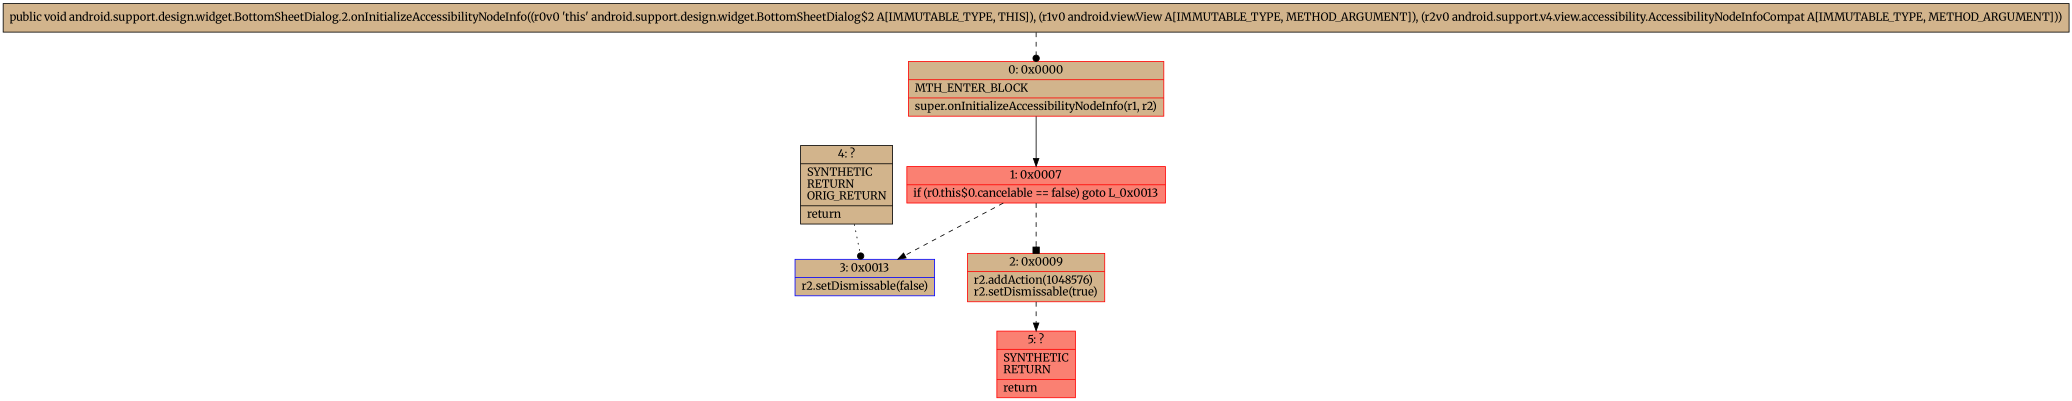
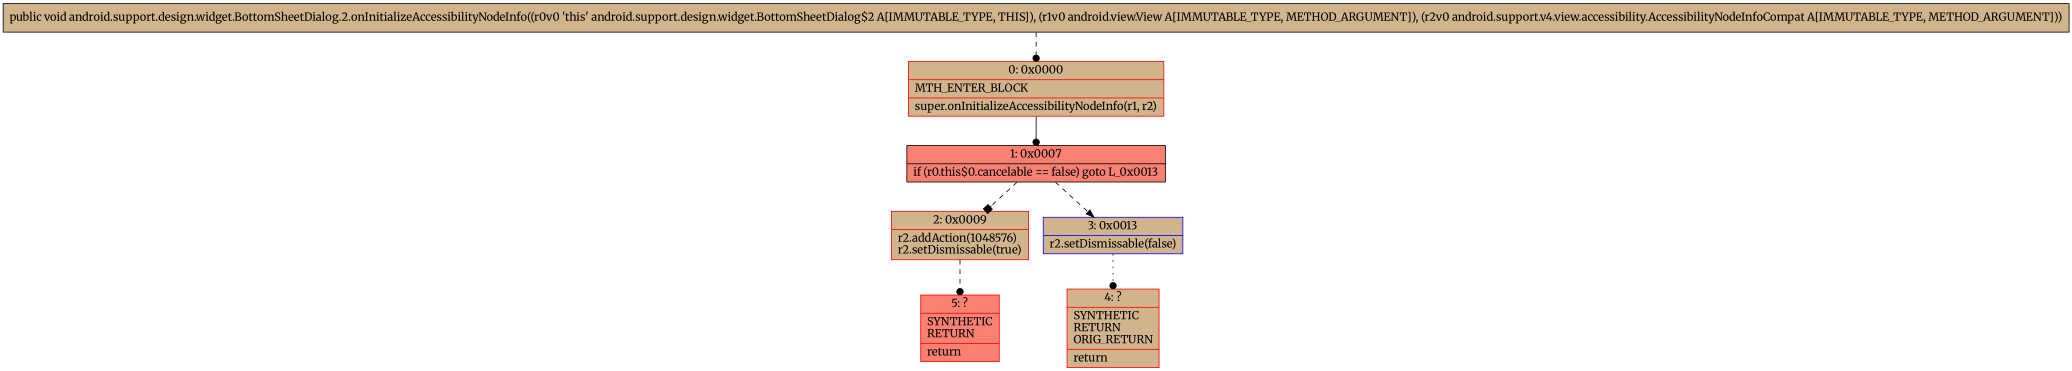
  digraph {
    fontname=Merriweather
    node [color=red fillcolor=tan fontname=Merriweather shape=record style=filled]
    edge [arrowhead=normal fontname=Merriweather style=dashed]
    n1 [label="{0\:\ 0x0000|MTH_ENTER_BLOCK\l|super.onInitializeAccessibilityNodeInfo(r1, r2)\l}"]
-   n2 [fillcolor=salmon label="{1\:\ 0x0007|if (r0.this$0.cancelable == false) goto L_0x0013\l}"]
+   n2 [color=black fillcolor=salmon label="{1\:\ 0x0007|if (r0.this$0.cancelable == false) goto L_0x0013\l}"]
    n3 [label="{2\:\ 0x0009|r2.addAction(1048576)\lr2.setDismissable(true)\l}"]
    n4 [color=blue label="{3\:\ 0x0013|r2.setDismissable(false)\l}"]
    n5 [fillcolor=salmon label="{5\:\ ?|SYNTHETIC\lRETURN\l|return\l}"]
-   n6 [color=black label="{4\:\ ?|SYNTHETIC\lRETURN\lORIG_RETURN\l|return\l}"]
+   n6 [label="{4\:\ ?|SYNTHETIC\lRETURN\lORIG_RETURN\l|return\l}"]
    n7 [color=black label="{public void android.support.design.widget.BottomSheetDialog.2.onInitializeAccessibilityNodeInfo((r0v0 'this' android.support.design.widget.BottomSheetDialog$2 A[IMMUTABLE_TYPE, THIS]), (r1v0 android.view.View A[IMMUTABLE_TYPE, METHOD_ARGUMENT]), (r2v0 android.support.v4.view.accessibility.AccessibilityNodeInfoCompat A[IMMUTABLE_TYPE, METHOD_ARGUMENT])) }"]
-   n1 -> n2 [style=solid]
+   n1 -> n2 [arrowhead=dot style=solid]
    n2 -> n3 [arrowhead=box]
    n2 -> n4
-   n3 -> n5
-   n6 -> n4 [arrowhead=dot style=dotted]
+   n3 -> n5 [arrowhead=dot]
+   n4 -> n6 [arrowhead=dot style=dotted]
    n7 -> n1 [arrowhead=dot]
  }
